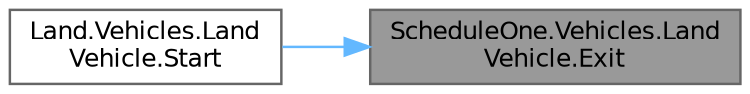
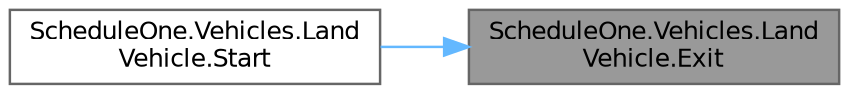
  digraph {
    rankdir=RL
    node [fontname=Helvetica fontsize=10 shape=box style=filled]
    n1 [color=gray40 fillcolor=grey60 fontcolor=black height=0.2 label="ScheduleOne.Vehicles.Land\lVehicle.Exit" width=0.4]
-   n2 [color=grey40 fillcolor=white height=0.2 label="Land.Vehicles.Land\lVehicle.Start" width=0.4]
+   n2 [color=grey40 fillcolor=white height=0.2 label="ScheduleOne.Vehicles.Land\lVehicle.Start" width=0.4]
    n1 -> n2 [color=steelblue1 dir=back fontname=Helvetica fontsize=10 labelfontname=Helvetica labelfontsize=10 style=solid]
  }
